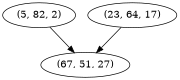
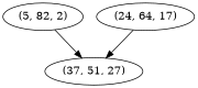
  digraph {
    "(5, 82, 2)"
-   "(37, 51, 27)" [label="(67, 51, 27)"]
-   "(24, 64, 17)" [label="(23, 64, 17)"]
+   "(37, 51, 27)"
+   "(24, 64, 17)"
    "(5, 82, 2)" -> "(37, 51, 27)"
    "(24, 64, 17)" -> "(37, 51, 27)"
  }
